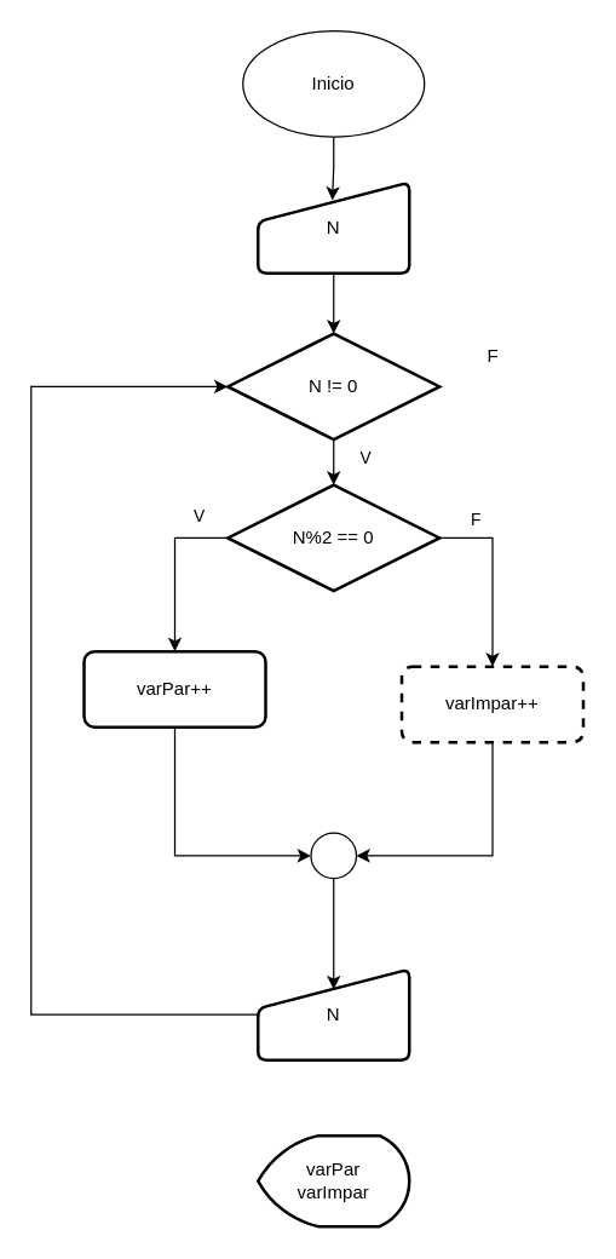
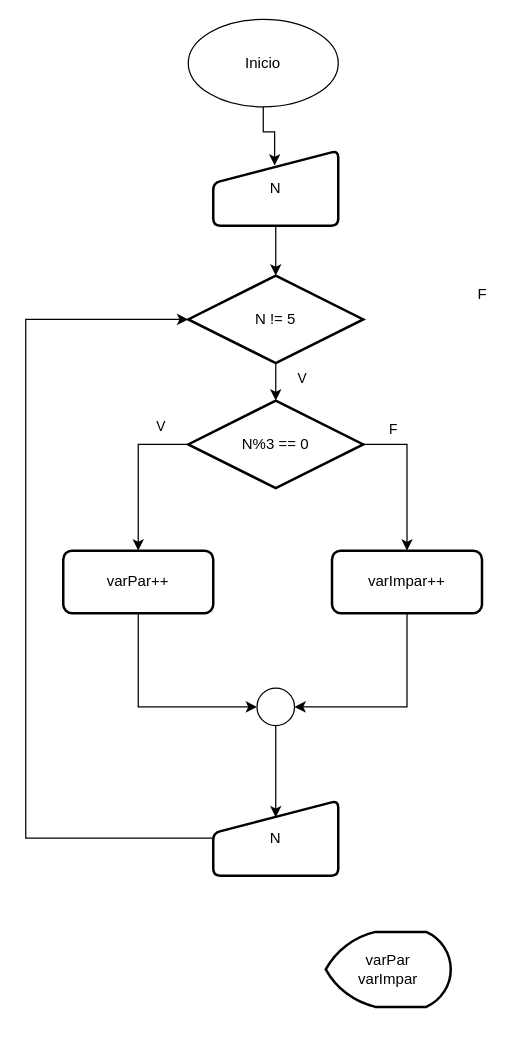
  <mxCell id="0" />
  <mxCell id="1" parent="0" />
- <mxCell id="2" value="Inicio" style="ellipse;whiteSpace=wrap;html=1;" parent="1" vertex="1"><mxGeometry x="160" y="20" width="120" height="70" as="geometry" /></mxCell>
+ <mxCell id="2" value="Inicio" style="ellipse;whiteSpace=wrap;html=1;" parent="1" vertex="1"><mxGeometry x="150" y="15" width="120" height="70" as="geometry" /></mxCell>
  <mxCell id="3" value="N" style="html=1;strokeWidth=2;shape=manualInput;whiteSpace=wrap;rounded=1;size=26;arcSize=11;" vertex="1" parent="1"><mxGeometry x="170" y="120" width="100" height="60" as="geometry" /></mxCell>
  <mxCell id="4" style="edgeStyle=orthogonalEdgeStyle;rounded=0;orthogonalLoop=1;jettySize=auto;html=1;exitX=0.5;exitY=1;exitDx=0;exitDy=0;entryX=0.491;entryY=0.198;entryDx=0;entryDy=0;entryPerimeter=0;" edge="1" parent="1" source="2" target="3"><mxGeometry relative="1" as="geometry" /></mxCell>
- <mxCell id="5" value="N != 0" style="strokeWidth=2;html=1;shape=mxgraph.flowchart.decision;whiteSpace=wrap;" vertex="1" parent="1"><mxGeometry x="150" y="220" width="140" height="70" as="geometry" /></mxCell>
+ <mxCell id="5" value="N != 5" style="strokeWidth=2;html=1;shape=mxgraph.flowchart.decision;whiteSpace=wrap;" vertex="1" parent="1"><mxGeometry x="150" y="220" width="140" height="70" as="geometry" /></mxCell>
  <mxCell id="6" style="edgeStyle=orthogonalEdgeStyle;rounded=0;orthogonalLoop=1;jettySize=auto;html=1;exitX=0.5;exitY=1;exitDx=0;exitDy=0;entryX=0.5;entryY=0;entryDx=0;entryDy=0;entryPerimeter=0;" edge="1" parent="1" source="3" target="5"><mxGeometry relative="1" as="geometry" /></mxCell>
  <mxCell id="7" style="edgeStyle=orthogonalEdgeStyle;rounded=0;orthogonalLoop=1;jettySize=auto;html=1;exitX=0;exitY=0.5;exitDx=0;exitDy=0;exitPerimeter=0;entryX=0.5;entryY=0;entryDx=0;entryDy=0;" edge="1" parent="1" source="10" target="13"><mxGeometry relative="1" as="geometry" /></mxCell>
  <mxCell id="8" value="V" style="edgeLabel;html=1;align=center;verticalAlign=middle;resizable=0;points=[];" vertex="1" connectable="0" parent="7"><mxGeometry x="-0.635" y="3" relative="1" as="geometry"><mxPoint y="-18" as="offset" /></mxGeometry></mxCell>
  <mxCell id="9" style="edgeStyle=orthogonalEdgeStyle;rounded=0;orthogonalLoop=1;jettySize=auto;html=1;exitX=1;exitY=0.5;exitDx=0;exitDy=0;exitPerimeter=0;entryX=0.5;entryY=0;entryDx=0;entryDy=0;" edge="1" parent="1" source="10" target="14"><mxGeometry relative="1" as="geometry" /></mxCell>
- <mxCell id="10" value="N%2 == 0" style="strokeWidth=2;html=1;shape=mxgraph.flowchart.decision;whiteSpace=wrap;" vertex="1" parent="1"><mxGeometry x="150" y="320" width="140" height="70" as="geometry" /></mxCell>
+ <mxCell id="10" value="N%3 == 0" style="strokeWidth=2;html=1;shape=mxgraph.flowchart.decision;whiteSpace=wrap;" vertex="1" parent="1"><mxGeometry x="150" y="320" width="140" height="70" as="geometry" /></mxCell>
  <mxCell id="11" style="edgeStyle=orthogonalEdgeStyle;rounded=0;orthogonalLoop=1;jettySize=auto;html=1;exitX=0.5;exitY=1;exitDx=0;exitDy=0;exitPerimeter=0;entryX=0.5;entryY=0;entryDx=0;entryDy=0;entryPerimeter=0;" edge="1" parent="1" source="5" target="10"><mxGeometry relative="1" as="geometry" /></mxCell>
  <mxCell id="12" value="V" style="edgeLabel;html=1;align=center;verticalAlign=middle;resizable=0;points=[];" vertex="1" connectable="0" parent="11"><mxGeometry x="-0.293" y="2" relative="1" as="geometry"><mxPoint x="18" as="offset" /></mxGeometry></mxCell>
- <mxCell id="13" value="varPar++" style="rounded=1;whiteSpace=wrap;html=1;absoluteArcSize=1;arcSize=14;strokeWidth=2;" vertex="1" parent="1"><mxGeometry x="55" y="430" width="120" height="50" as="geometry" /></mxCell>
- <mxCell id="14" value="varImpar++" style="rounded=1;whiteSpace=wrap;html=1;absoluteArcSize=1;arcSize=14;strokeWidth=2;dashed=1;" vertex="1" parent="1"><mxGeometry x="265" y="440" width="120" height="50" as="geometry" /></mxCell>
+ <mxCell id="13" value="varPar++" style="rounded=1;whiteSpace=wrap;html=1;absoluteArcSize=1;arcSize=14;strokeWidth=2;" vertex="1" parent="1"><mxGeometry x="50" y="440" width="120" height="50" as="geometry" /></mxCell>
+ <mxCell id="14" value="varImpar++" style="rounded=1;whiteSpace=wrap;html=1;absoluteArcSize=1;arcSize=14;strokeWidth=2;" vertex="1" parent="1"><mxGeometry x="265" y="440" width="120" height="50" as="geometry" /></mxCell>
  <mxCell id="15" value="F&lt;span style=&quot;color: rgba(0, 0, 0, 0); font-family: monospace; font-size: 0px; text-align: start; background-color: rgb(251, 251, 251);&quot;&gt;%3CmxGraphModel%3E%3Croot%3E%3CmxCell%20id%3D%220%22%2F%3E%3CmxCell%20id%3D%221%22%20parent%3D%220%22%2F%3E%3CmxCell%20id%3D%222%22%20value%3D%22%22%20style%3D%22verticalLabelPosition%3Dbottom%3BverticalAlign%3Dtop%3Bhtml%3D1%3Bshape%3Dmxgraph.flowchart.on-page_reference%3B%22%20vertex%3D%221%22%20parent%3D%221%22%3E%3CmxGeometry%20x%3D%22380%22%20y%3D%22660%22%20width%3D%2240%22%20height%3D%2240%22%20as%3D%22geometry%22%2F%3E%3C%2FmxCell%3E%3C%2Froot%3E%3C%2FmxGraphModel%3E&lt;/span&gt;" style="edgeLabel;html=1;align=center;verticalAlign=middle;resizable=0;points=[];" vertex="1" connectable="0" parent="1"><mxGeometry x="290" y="340" as="geometry"><mxPoint x="23" y="2" as="offset" /></mxGeometry></mxCell>
  <mxCell id="16" value="" style="verticalLabelPosition=bottom;verticalAlign=top;html=1;shape=mxgraph.flowchart.on-page_reference;" vertex="1" parent="1"><mxGeometry x="205" y="550" width="30" height="30" as="geometry" /></mxCell>
  <mxCell id="17" style="edgeStyle=orthogonalEdgeStyle;rounded=0;orthogonalLoop=1;jettySize=auto;html=1;exitX=0.5;exitY=1;exitDx=0;exitDy=0;entryX=0;entryY=0.5;entryDx=0;entryDy=0;entryPerimeter=0;" edge="1" parent="1" source="13" target="16"><mxGeometry relative="1" as="geometry" /></mxCell>
  <mxCell id="18" style="edgeStyle=orthogonalEdgeStyle;rounded=0;orthogonalLoop=1;jettySize=auto;html=1;exitX=0.5;exitY=1;exitDx=0;exitDy=0;entryX=1;entryY=0.5;entryDx=0;entryDy=0;entryPerimeter=0;" edge="1" parent="1" source="14" target="16"><mxGeometry relative="1" as="geometry" /></mxCell>
  <mxCell id="19" value="N" style="html=1;strokeWidth=2;shape=manualInput;whiteSpace=wrap;rounded=1;size=26;arcSize=11;" vertex="1" parent="1"><mxGeometry x="170" y="640" width="100" height="60" as="geometry" /></mxCell>
  <mxCell id="20" style="edgeStyle=orthogonalEdgeStyle;rounded=0;orthogonalLoop=1;jettySize=auto;html=1;exitX=0.5;exitY=1;exitDx=0;exitDy=0;exitPerimeter=0;entryX=0.5;entryY=0.222;entryDx=0;entryDy=0;entryPerimeter=0;" edge="1" parent="1" source="16" target="19"><mxGeometry relative="1" as="geometry" /></mxCell>
  <mxCell id="21" style="edgeStyle=orthogonalEdgeStyle;rounded=0;orthogonalLoop=1;jettySize=auto;html=1;exitX=0;exitY=0.5;exitDx=0;exitDy=0;entryX=0;entryY=0.5;entryDx=0;entryDy=0;entryPerimeter=0;" edge="1" parent="1" source="19" target="5"><mxGeometry relative="1" as="geometry"><Array as="points"><mxPoint x="20" y="670" /><mxPoint x="20" y="255" /></Array></mxGeometry></mxCell>
- <mxCell id="22" value="varPar&lt;div&gt;varImpar&lt;/div&gt;" style="strokeWidth=2;html=1;shape=mxgraph.flowchart.display;whiteSpace=wrap;" vertex="1" parent="1"><mxGeometry x="170" y="750" width="100" height="60" as="geometry" /></mxCell>
- <mxCell id="23" value="&lt;div&gt;F&lt;/div&gt;" style="text;html=1;align=center;verticalAlign=middle;resizable=0;points=[];autosize=1;strokeColor=none;fillColor=none;" vertex="1" parent="1"><mxGeometry x="310" y="220" width="30" height="30" as="geometry" /></mxCell>
+ <mxCell id="22" value="varPar&lt;div&gt;varImpar&lt;/div&gt;" style="strokeWidth=2;html=1;shape=mxgraph.flowchart.display;whiteSpace=wrap;" vertex="1" parent="1"><mxGeometry x="260" y="745" width="100" height="60" as="geometry" /></mxCell>
+ <mxCell id="23" value="&lt;div&gt;F&lt;/div&gt;" style="text;html=1;align=center;verticalAlign=middle;resizable=0;points=[];autosize=1;strokeColor=none;fillColor=none;" vertex="1" parent="1"><mxGeometry x="370" y="220" width="30" height="30" as="geometry" /></mxCell>
